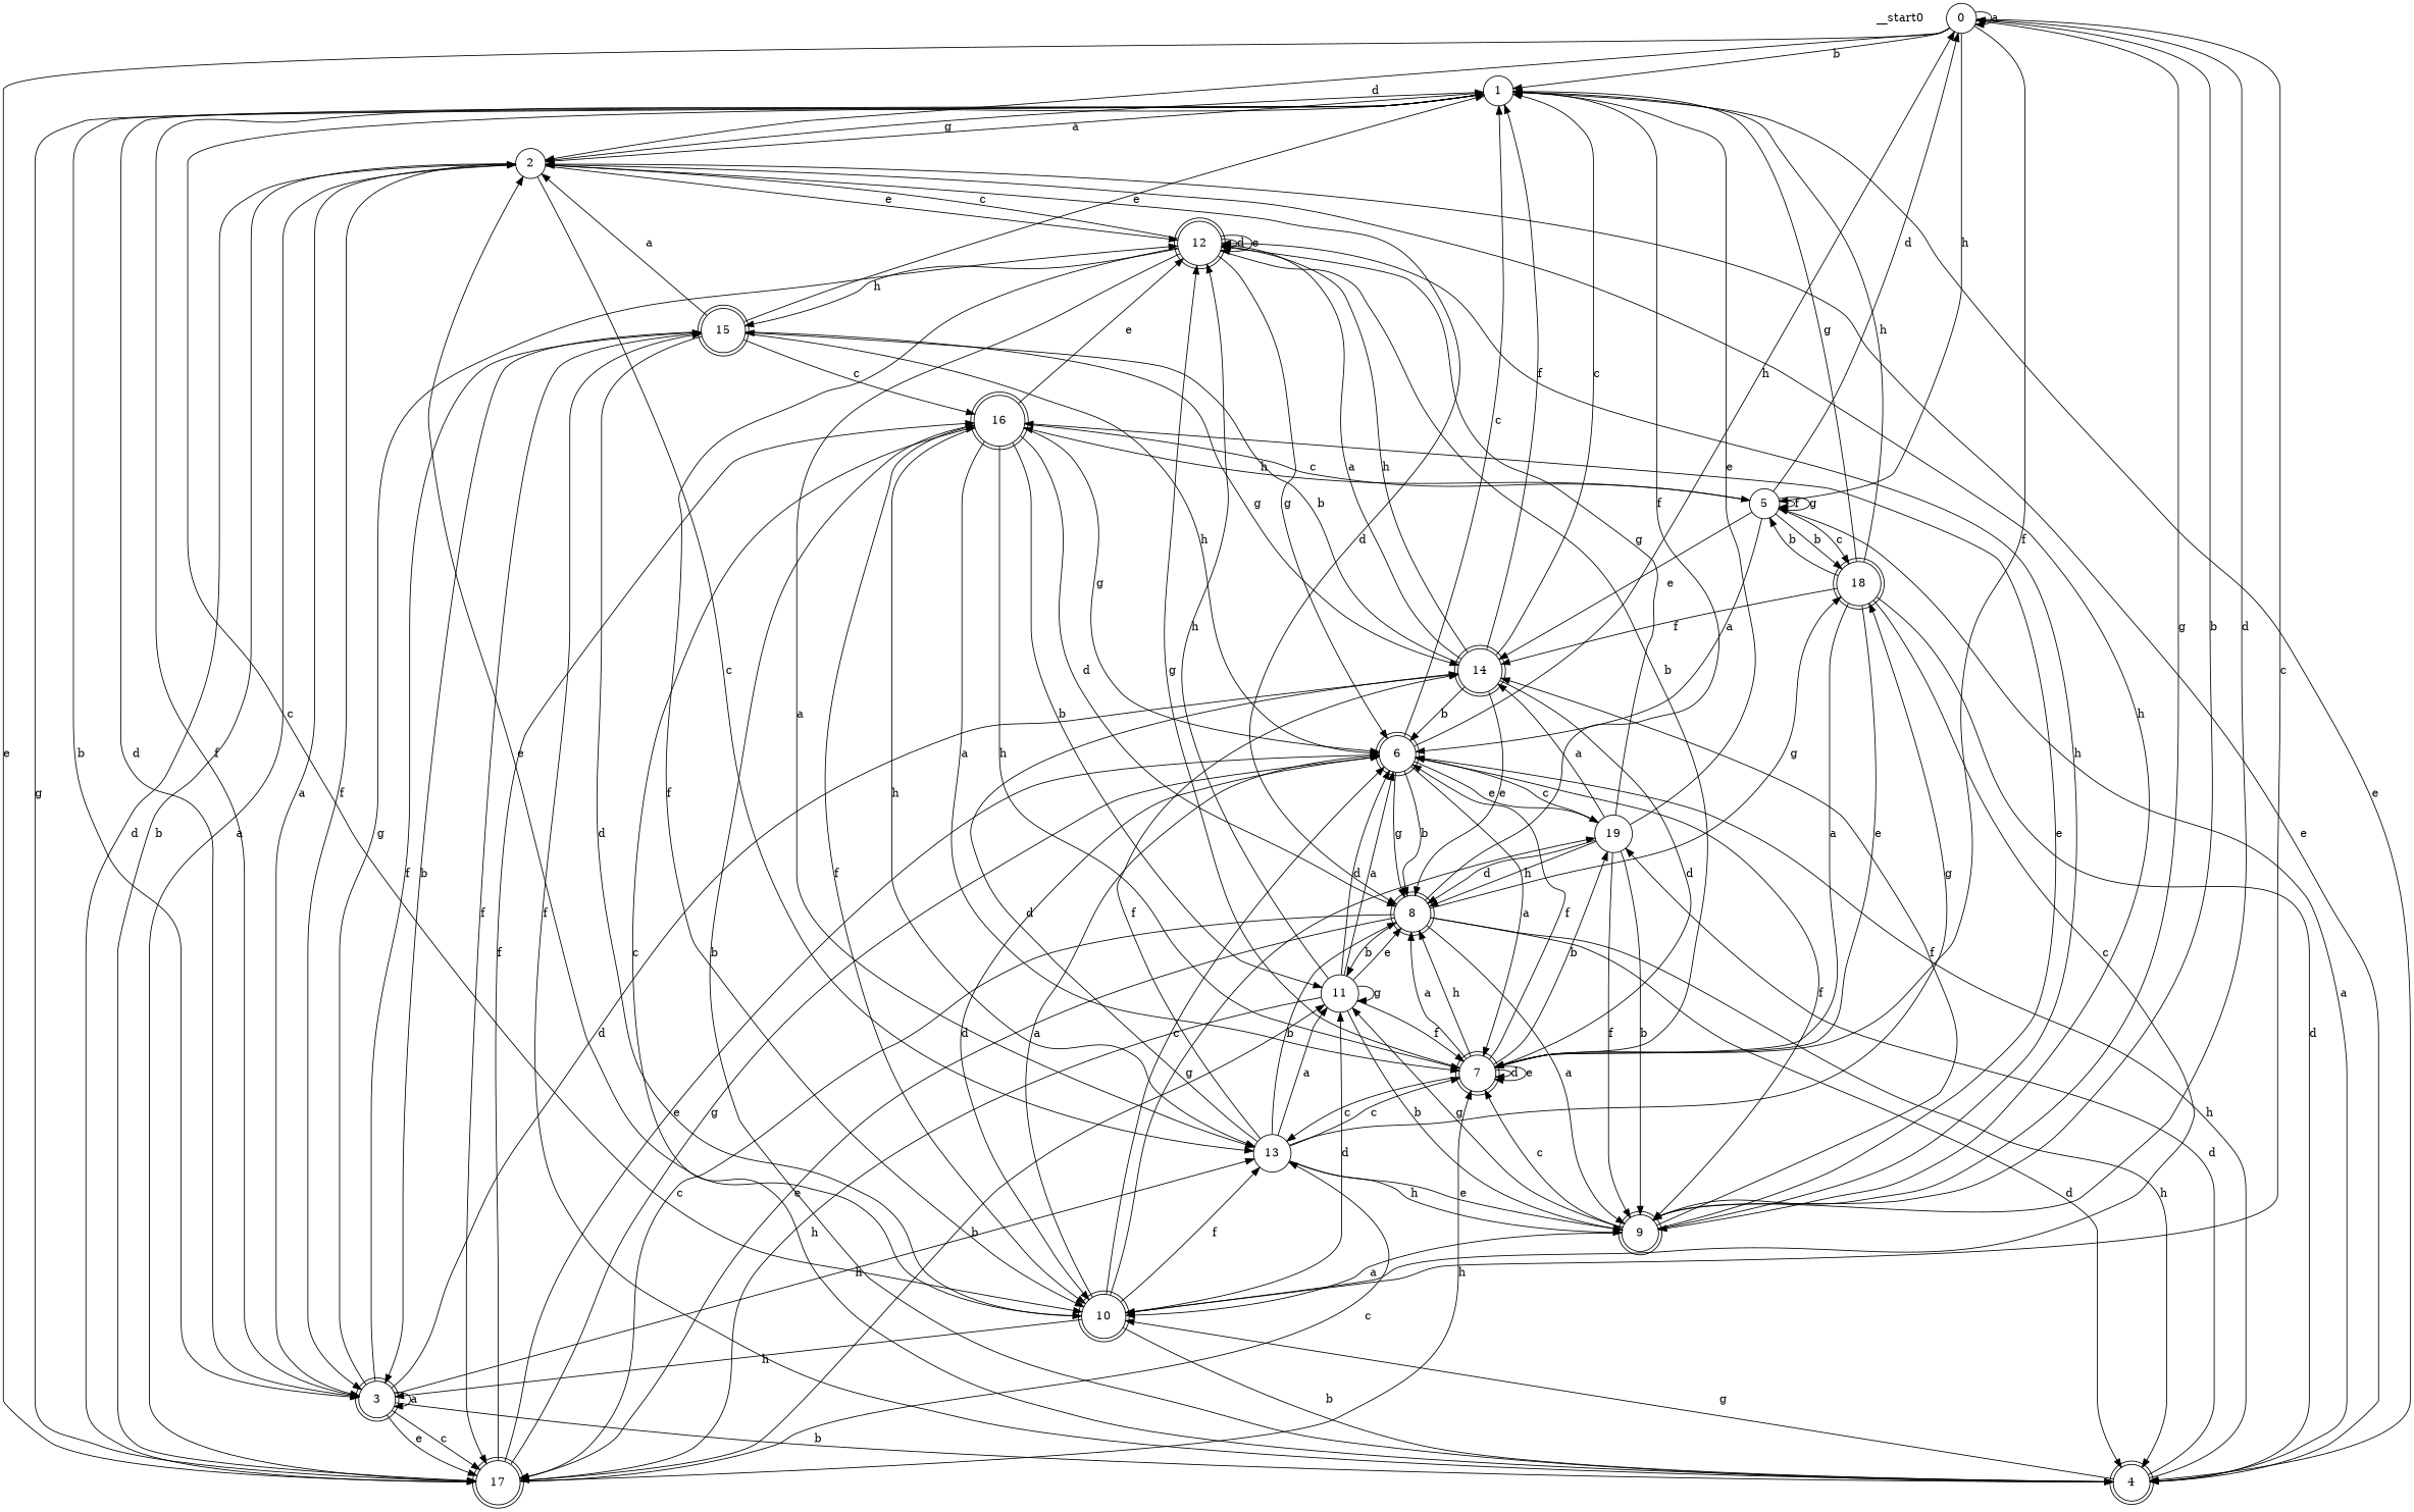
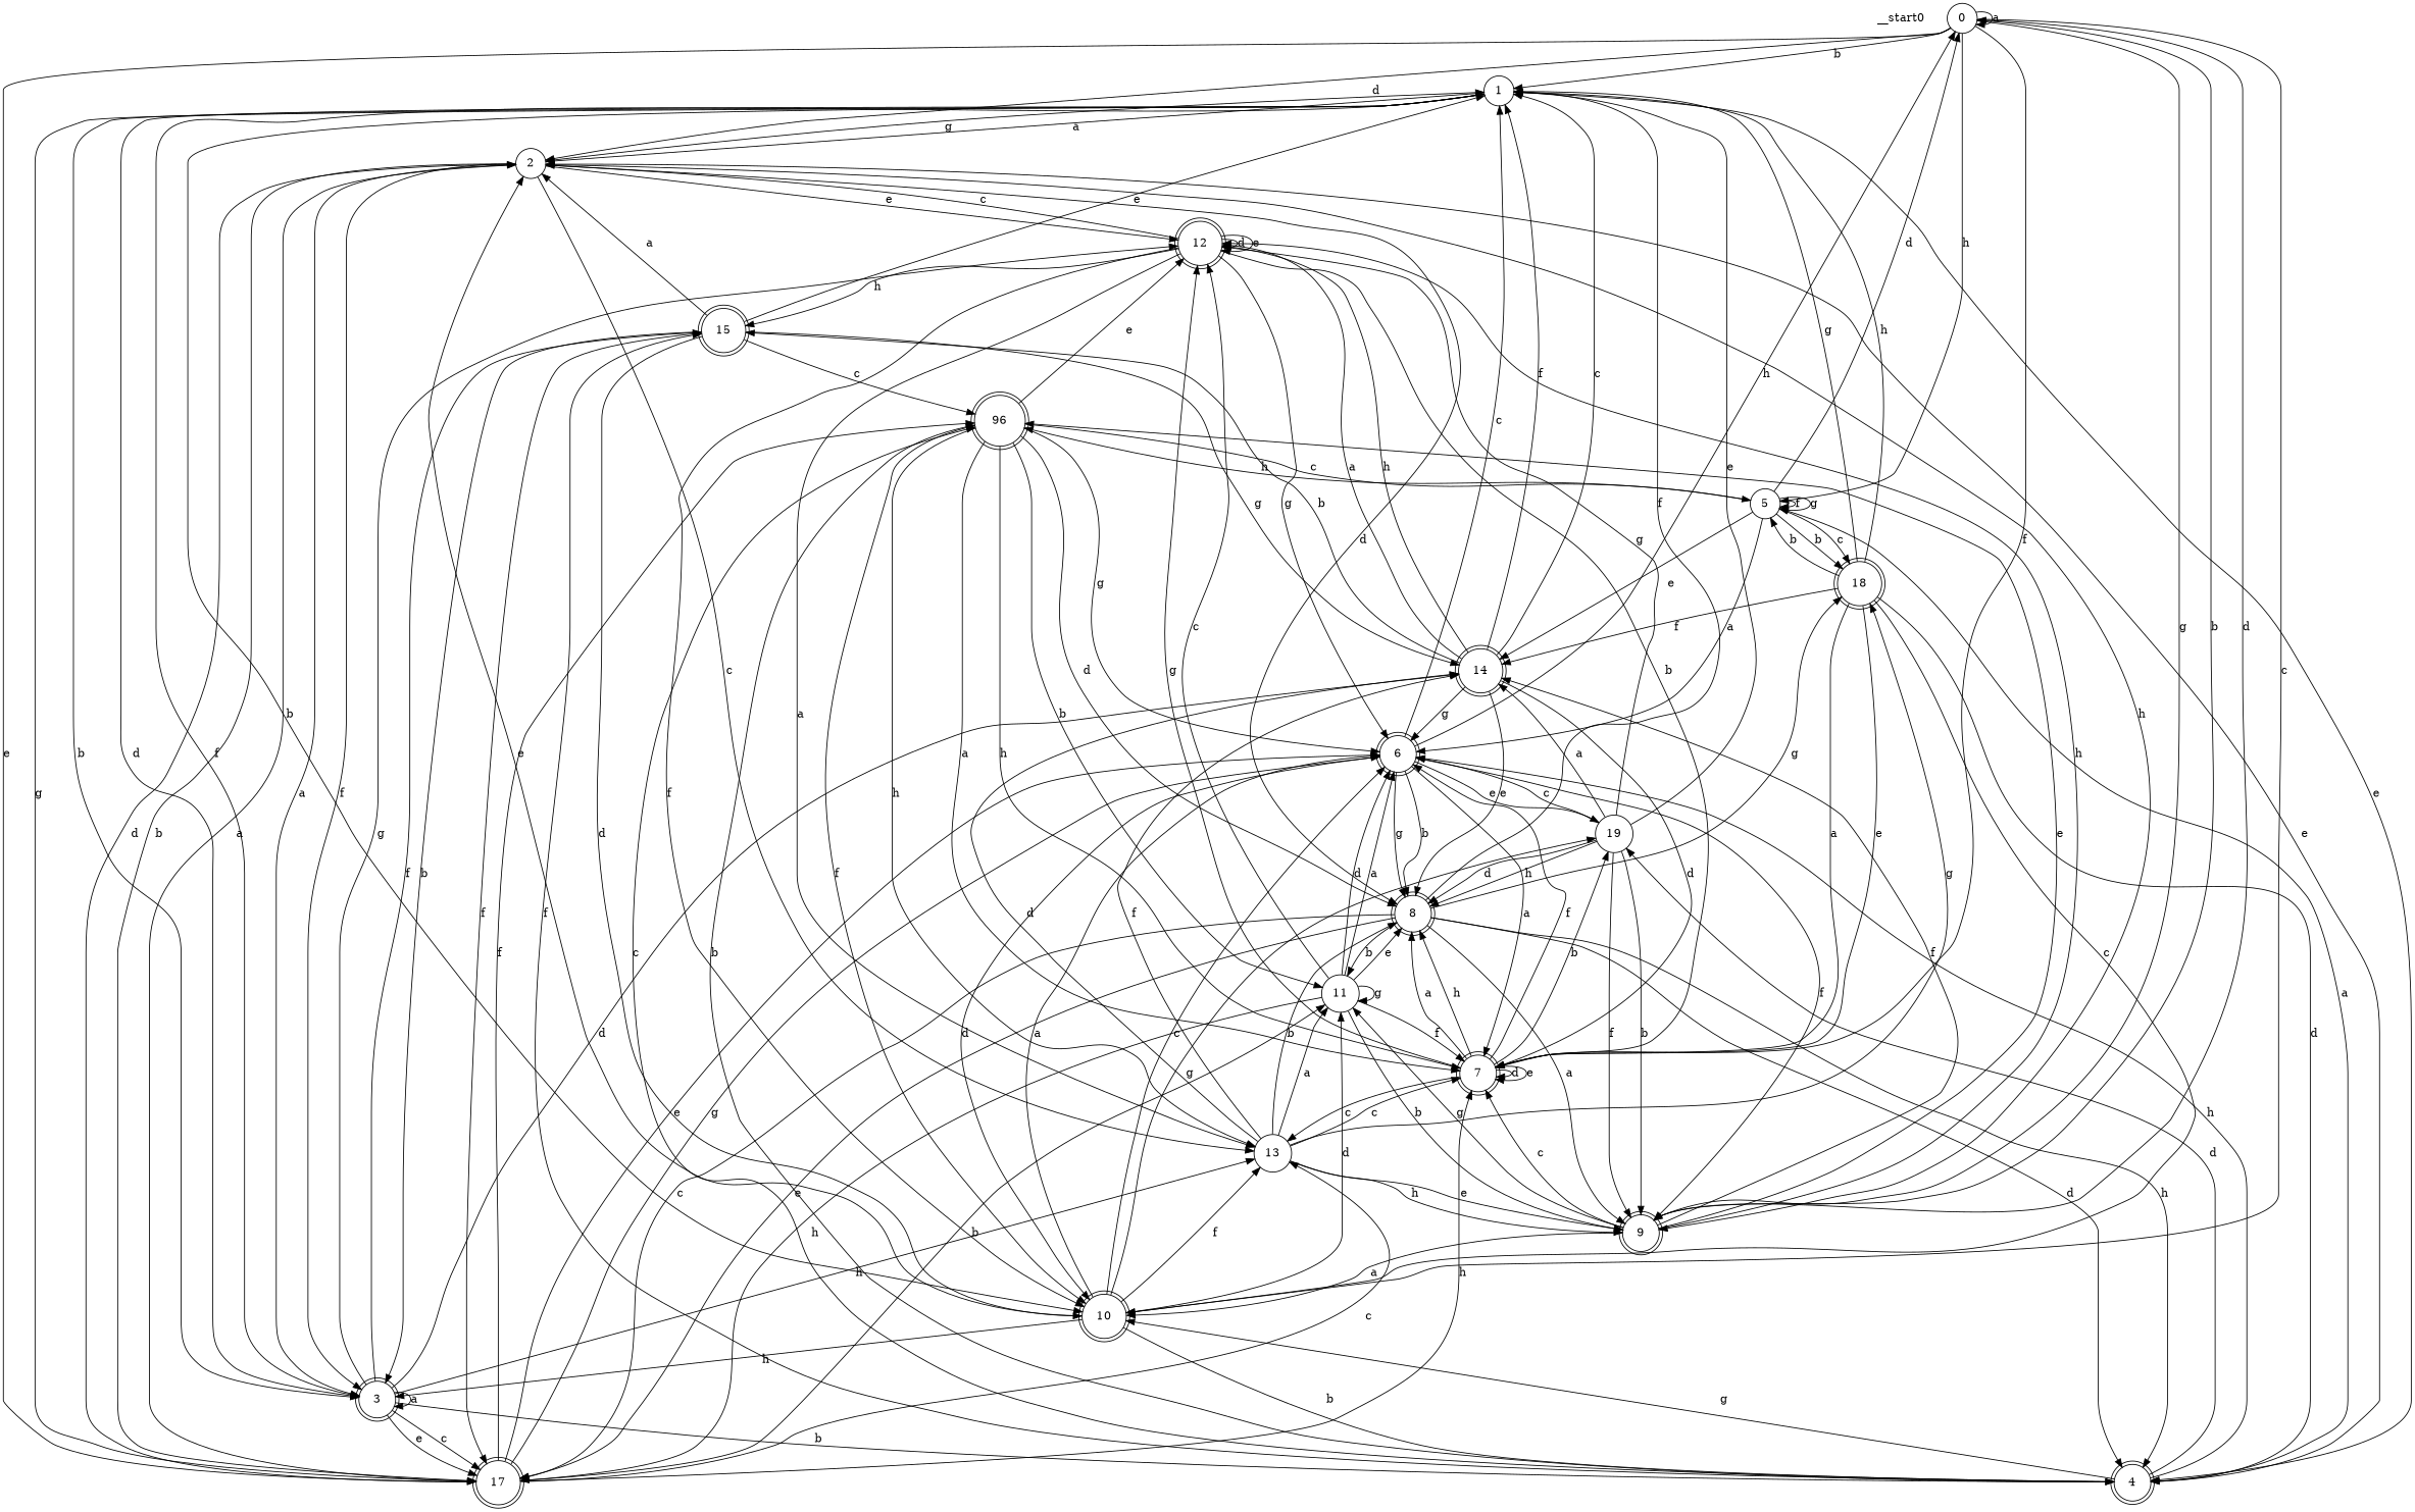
  digraph {
    rankdir=TB
    node [shape=doublecircle color=black fillcolor=white style="rounded,filled"]
    __start0 [shape=none color="" fillcolor="" style=""]
    n2 [label=0 shape=circle style=filled]
    n3 [label=1 shape=circle style=filled]
    n4 [label=2 shape=circle style=filled]
    n5 [label=5 shape=circle style=filled]
    n6 [label=7]
    n7 [label=9]
    n8 [label=10]
    n9 [label=17]
    n10 [label=3]
    n11 [label=4]
    n12 [label=13 shape=circle style=filled]
    n13 [label=8]
    n14 [label=12]
    n15 [label=14]
    n16 [label=6]
-   n17 [label=16]
+   n17 [label=96]
    n18 [label=18]
    n19 [label=19 shape=circle style=filled]
    n20 [label=11 shape=circle style=filled]
    n21 [label=15]
    n2 -> n2 [label=a]
    n2 -> n3 [label=b]
    n2 -> n4 [label=d]
    n2 -> n5 [label=h]
    n2 -> n6 [label=f]
    n2 -> n7 [label=g]
    n2 -> n8 [label=c]
    n2 -> n9 [label=e]
    n3 -> n4 [label=a]
-   n3 -> n8 [label=c]
+   n3 -> n8 [label=b]
    n3 -> n9 [label=g]
    n3 -> n10 [label=b]
    n3 -> n10 [label=d]
    n3 -> n10 [label=f]
    n3 -> n11 [label=e]
    n4 -> n3 [label=g]
    n4 -> n7 [label=h]
    n4 -> n9 [label=b]
    n4 -> n10 [label=a]
    n4 -> n10 [label=f]
    n4 -> n12 [label=c]
    n4 -> n13 [label=d]
    n4 -> n14 [label=e]
    n5 -> n2 [label=d]
    n5 -> n5 [label=f]
    n5 -> n5 [label=g]
    n5 -> n15 [label=e]
    n5 -> n16 [label=a]
    n5 -> n17 [label=h]
    n5 -> n18 [label=b]
    n5 -> n18 [label=c]
    n6 -> n6 [label=d]
    n6 -> n6 [label=e]
    n6 -> n12 [label=c]
    n6 -> n13 [label=a]
    n6 -> n13 [label=h]
    n6 -> n14 [label=g]
    n6 -> n16 [label=f]
    n6 -> n19 [label=b]
    n7 -> n2 [label=b]
    n7 -> n2 [label=d]
    n7 -> n6 [label=c]
    n7 -> n8 [label=a]
    n7 -> n14 [label=h]
    n7 -> n15 [label=f]
    n7 -> n17 [label=e]
    n7 -> n20 [label=g]
    n8 -> n4 [label=e]
    n8 -> n10 [label=h]
    n8 -> n11 [label=b]
    n8 -> n12 [label=f]
    n8 -> n16 [label=a]
    n8 -> n16 [label=c]
    n8 -> n19 [label=g]
    n8 -> n20 [label=d]
    n9 -> n4 [label=a]
    n9 -> n4 [label=d]
    n9 -> n6 [label=h]
    n9 -> n12 [label=c]
    n9 -> n16 [label=e]
    n9 -> n16 [label=g]
    n9 -> n17 [label=f]
    n9 -> n20 [label=b]
    n10 -> n9 [label=c]
    n10 -> n9 [label=e]
    n10 -> n10 [label=a]
    n10 -> n11 [label=b]
    n10 -> n12 [label=h]
    n10 -> n14 [label=g]
    n10 -> n15 [label=d]
    n10 -> n21 [label=f]
    n11 -> n4 [label=e]
    n11 -> n5 [label=a]
    n11 -> n8 [label=g]
    n11 -> n16 [label=h]
    n11 -> n17 [label=b]
    n11 -> n17 [label=c]
    n11 -> n19 [label=d]
    n11 -> n21 [label=f]
    n12 -> n6 [label=c]
    n12 -> n7 [label=e]
    n12 -> n7 [label=h]
    n12 -> n13 [label=b]
    n12 -> n15 [label=d]
    n12 -> n15 [label=f]
    n12 -> n18 [label=g]
    n12 -> n20 [label=a]
    n13 -> n3 [label=f]
    n13 -> n7 [label=a]
    n13 -> n9 [label=c]
    n13 -> n9 [label=e]
    n13 -> n11 [label=d]
    n13 -> n11 [label=h]
    n13 -> n18 [label=g]
    n13 -> n20 [label=b]
    n14 -> n4 [label=c]
    n14 -> n6 [label=b]
    n14 -> n8 [label=f]
    n14 -> n12 [label=a]
    n14 -> n14 [label=d]
    n14 -> n14 [label=e]
    n14 -> n16 [label=g]
    n14 -> n21 [label=h]
    n15 -> n3 [label=c]
    n15 -> n3 [label=f]
    n15 -> n6 [label=d]
    n15 -> n13 [label=e]
    n15 -> n14 [label=a]
    n15 -> n14 [label=h]
-   n15 -> n16 [label=b]
+   n15 -> n16 [label=g]
    n15 -> n21 [label=b]
    n16 -> n2 [label=h]
    n16 -> n3 [label=c]
    n16 -> n6 [label=a]
    n16 -> n7 [label=f]
    n16 -> n8 [label=d]
    n16 -> n13 [label=b]
    n16 -> n13 [label=g]
    n16 -> n19 [label=e]
    n17 -> n5 [label=c]
    n17 -> n6 [label=a]
    n17 -> n6 [label=h]
    n17 -> n8 [label=f]
    n17 -> n12 [label=h]
    n17 -> n13 [label=d]
    n17 -> n14 [label=e]
    n17 -> n16 [label=g]
    n17 -> n20 [label=b]
    n18 -> n3 [label=g]
    n18 -> n3 [label=h]
    n18 -> n5 [label=b]
    n18 -> n6 [label=a]
    n18 -> n6 [label=e]
    n18 -> n8 [label=c]
    n18 -> n11 [label=d]
    n18 -> n15 [label=f]
    n19 -> n3 [label=e]
    n19 -> n7 [label=b]
    n19 -> n7 [label=f]
    n19 -> n13 [label=d]
    n19 -> n13 [label=h]
    n19 -> n14 [label=g]
    n19 -> n15 [label=a]
    n19 -> n16 [label=c]
    n20 -> n6 [label=f]
    n20 -> n7 [label=b]
    n20 -> n9 [label=h]
    n20 -> n13 [label=e]
-   n20 -> n14 [label=h]
+   n20 -> n14 [label=c]
    n20 -> n16 [label=a]
    n20 -> n16 [label=d]
    n20 -> n20 [label=g]
    n21 -> n3 [label=e]
    n21 -> n4 [label=a]
    n21 -> n8 [label=d]
    n21 -> n9 [label=f]
    n21 -> n10 [label=b]
    n21 -> n15 [label=g]
-   n21 -> n16 [label=h]
    n21 -> n17 [label=c]
  }
